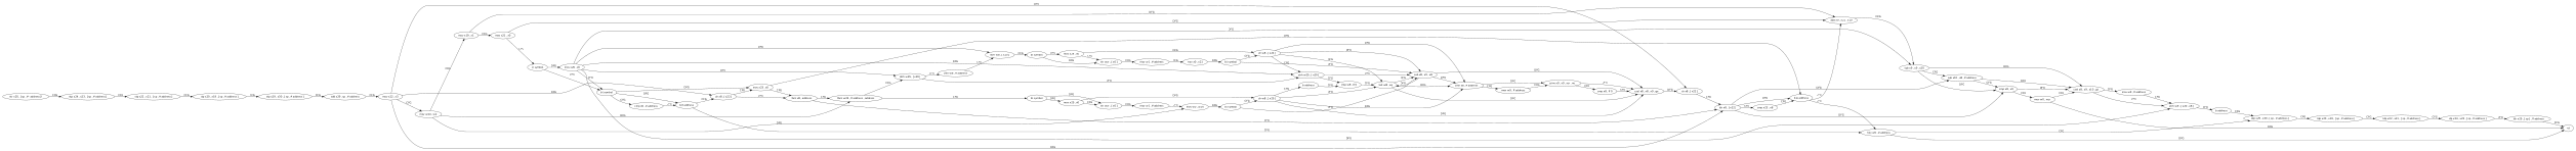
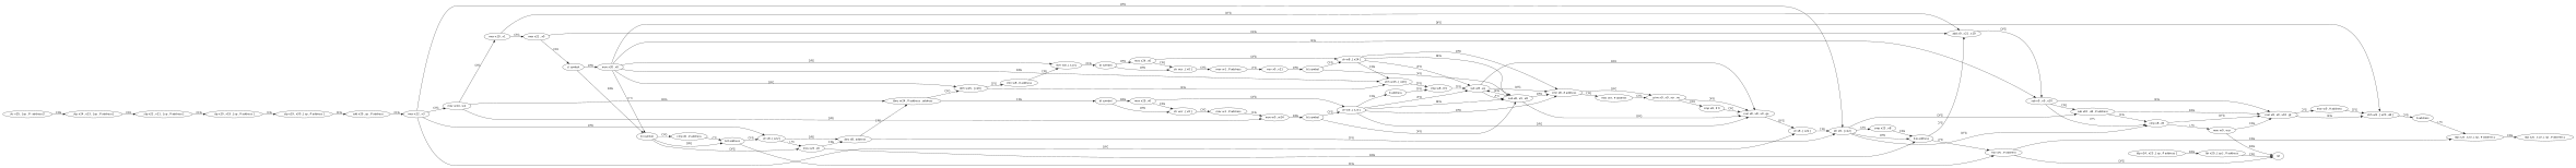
  digraph {
    fontname=Nunito
    rankdir=LR
    node [fontname=Nunito]
    edge [fontname=Nunito]
    n1 [label="str x25 , [ sp , #- address ]!"]
    n2 [label="stp x24 , x23 , [ sp , # address ]"]
    n3 [label="stp x22 , x21 , [ sp , # address ]"]
    n4 [label="stp x20 , x19 , [ sp , # address ]"]
    n5 [label="stp x29 , x30 , [ sp , # address ]"]
    n6 [label="add x29 , sp , # address"]
    n7 [label="mov x22 , x3"]
    n8 [label="mov w24 , w2"]
    n9 [label="ldr x8 , [ x22 ]"]
    n10 [label="ldr x8 , [ x22 ]"]
    n11 [label="str x8 , [ x22 ]"]
    n12 [label="mov x19 , x1"]
    n13 [label="tbnz w24 , # address , address"]
    n14 [label="mov w0 , w24"]
    n15 [label="mov x23 , x0"]
    n16 [label="cbnz x8 , address"]
    n17 [label="b.le address"]
    n18 [label="cmp x23 , x8"]
    n19 [label="sub x10 , x8 , # address"]
    n20 [label="cmp x8 , x9"]
    n21 [label="mov x21 , x0"]
    n22 [label="add x9 , x21 , x19"]
    n23 [label="ldrh w25 , [ x20 ]"]
    n24 [label="bl symbol"]
    n25 [label="bl symbol"]
    n26 [label="bl symbol"]
    n27 [label="sub x9 , x9 , x20"]
    n28 [label="mov x20 , x0"]
    n29 [label="bl symbol"]
    n30 [label="mov x0 , x21"]
    n31 [label="bl symbol"]
    n32 [label="strh w9 , [ x20 , x8 ]"]
    n33 [label="strh w8 , [ x20 ]"]
    n34 [label="strh w25 , [ x20 ]"]
    n35 [label="cmp x0 , # address"]
    n36 [label="b.lt address"]
    n37 [label="cmn w8 , # address"]
    n38 [label="csel x8 , x9 , x10 , gt"]
    n39 [label="b address"]
    n40 [label="bl symbol"]
    n41 [label="cmp w8 , # 0"]
    n42 [label="mov w0 , # address"]
    n43 [label="ldp x29 , x30 , [ sp , # address ]"]
    n44 [label=ret]
    n45 [label="ldp x20 , x19 , [ sp , # address ]"]
-   n46 [label="ldp x22 , x21 , [ sp , # address ]"]
    n47 [label="mov w0 , wzr"]
    n48 [label="mov x25 , x0"]
    n49 [label="str wzr , [ x0 ]"]
    n50 [label="ldr w8 , [ x25 ]"]
    n51 [label="mov w1 , # address"]
    n52 [label="mov w9 , # address"]
    n53 [label="mov x24 , x0"]
    n54 [label="str wzr , [ x0 ]"]
    n55 [label="ldr w8 , [ x24 ]"]
    n56 [label="mov w1 , # address"]
    n57 [label="sub x8 , x0 , x8"]
    n58 [label="cset w8 , eq"]
    n59 [label="cmn x8 , # address"]
    n60 [label="csel x8 , x8 , x9 , ge"]
    n61 [label="mov w9 , # address"]
    n62 [label="csinv x9 , x9 , xzr , ne"]
    n63 [label="b address"]
    n64 [label="ldp x24 , x23 , [ sp , # address ]"]
    n65 [label="ldr x25 , [ sp ] , # address"]
    n66 [label="cmp x8 , # 0"]
    n1 -> n2 [label=CFG]
    n2 -> n3 [label=CFG]
    n3 -> n4 [label=CFG]
    n4 -> n5 [label=CFG]
    n5 -> n6 [label=CFG]
    n6 -> n7 [label=CFG]
    n7 -> n8 [label=CFG]
    n7 -> n9 [label=DFG]
    n7 -> n10 [label=DFG]
    n7 -> n11 [label=DFG]
    n8 -> n12 [label=CFG]
    n8 -> n13 [label=DFG]
    n8 -> n14 [label=DFG]
    n9 -> n15 [label=CFG]
    n9 -> n16 [label=DFG]
    n10 -> n17 [label=DFG]
    n10 -> n18 [label=CFG]
    n10 -> n19 [label=DFG]
    n10 -> n20 [label=DFG]
    n11 -> n10 [label=CFG]
    n12 -> n21 [label=CFG]
    n12 -> n22 [label=DFG]
    n13 -> n23 [label=CFG]
    n13 -> n24 [label=CFG]
    n14 -> n25 [label=DFG]
    n15 -> n16 [label=CFG]
    n15 -> n17 [label=DFG]
    n16 -> n10 [label=CFG]
    n16 -> n13 [label=CFG]
    n17 -> n22 [label=CFG]
    n17 -> n42 [label=CFG]
    n18 -> n17 [label=CFG]
    n19 -> n20 [label=CFG]
    n19 -> n38 [label=DFG]
    n20 -> n38 [label=DFG]
    n20 -> n47 [label=CFG]
    n21 -> n22 [label=DFG]
    n21 -> n26 [label=CFG]
    n22 -> n27 [label=DFG]
    n23 -> n34 [label=DFG]
    n23 -> n37 [label=CFG]
    n24 -> n48 [label=DFG]
    n24 -> n49 [label=DFG]
    n25 -> n50 [label=CFG]
    n25 -> n57 [label=DFG]
    n26 -> n28 [label=DFG]
    n26 -> n29 [label=DFG]
    n27 -> n19 [label=CFG]
    n27 -> n20 [label=DFG]
    n27 -> n38 [label=DFG]
    n28 -> n23 [label=DFG]
    n28 -> n27 [label=DFG]
    n28 -> n29 [label=CFG]
    n28 -> n32 [label=DFG]
    n28 -> n33 [label=DFG]
    n28 -> n34 [label=DFG]
    n29 -> n15 [label=DFG]
    n29 -> n35 [label=CFG]
    n29 -> n36 [label=DFG]
    n30 -> n31 [label=DFG]
    n31 -> n55 [label=CFG]
    n31 -> n57 [label=DFG]
    n32 -> n39 [label=CFG]
    n33 -> n40 [label=CFG]
    n34 -> n41 [label=CFG]
    n35 -> n36 [label=CFG]
    n36 -> n9 [label=CFG]
    n36 -> n42 [label=CFG]
    n37 -> n33 [label=CFG]
    n38 -> n32 [label=DFG]
    n38 -> n52 [label=CFG]
    n39 -> n43 [label=CFG]
    n40 -> n53 [label=DFG]
    n40 -> n54 [label=DFG]
    n41 -> n58 [label=CFG]
    n42 -> n43 [label=CFG]
    n42 -> n44 [label=DFG]
    n43 -> n45 [label=CFG]
-   n45 -> n46 [label=CFG]
-   n46 -> n64 [label=CFG]
    n47 -> n38 [label=CFG]
    n47 -> n44 [label=DFG]
    n48 -> n49 [label=CFG]
    n48 -> n50 [label=DFG]
    n49 -> n51 [label=CFG]
-   n34 -> n57 [label=DFG]
+   n50 -> n57 [label=DFG]
    n50 -> n58 [label=DFG]
    n50 -> n59 [label=DFG]
    n50 -> n60 [label=DFG]
    n50 -> n63 [label=CFG]
    n51 -> n14 [label=CFG]
    n52 -> n32 [label=CFG]
    n53 -> n54 [label=CFG]
    n53 -> n55 [label=DFG]
    n54 -> n56 [label=CFG]
    n55 -> n34 [label=CFG]
    n55 -> n57 [label=DFG]
    n55 -> n58 [label=DFG]
    n55 -> n59 [label=DFG]
    n56 -> n30 [label=CFG]
    n57 -> n58 [label=DFG]
    n57 -> n59 [label=DFG]
    n57 -> n60 [label=DFG]
    n58 -> n57 [label=DFG]
    n58 -> n59 [label=DFG]
    n58 -> n60 [label=DFG]
    n59 -> n61 [label=CFG]
    n59 -> n62 [label=DFG]
    n60 -> n11 [label=DFG]
    n61 -> n62 [label=CFG]
    n62 -> n60 [label=DFG]
    n62 -> n66 [label=CFG]
    n63 -> n41 [label=CFG]
    n64 -> n65 [label=DFG]
    n65 -> n44 [label=CFG]
    n66 -> n60 [label=CFG]
  }
